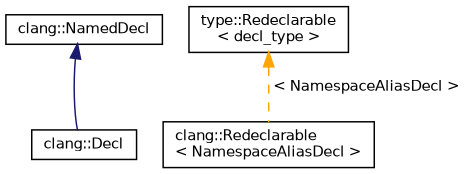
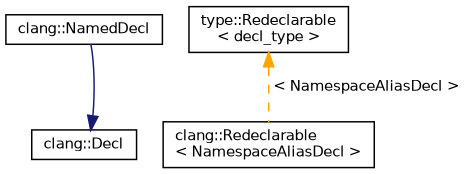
  digraph {
    node [color=black fontname=Helvetica fontsize=10 shape=record]
    edge [dir=back fontname=Helvetica fontsize=10 labelfontname=Helvetica labelfontsize=10]
    n1 [height=0.2 label="clang::NamedDecl" width=0.4]
    n2 [height=0.2 label="clang::Decl" width=0.4]
    n3 [height=0.2 label="clang::Redeclarable\l\< NamespaceAliasDecl \>" width=0.4]
    n4 [height=0.2 label="type::Redeclarable\l\< decl_type \>" width=0.4]
-   n1 -> n2 [color=midnightblue style=solid]
+   n2 -> n1 [color=midnightblue style=solid]
    n4 -> n3 [color=orange label=" \< NamespaceAliasDecl \>" style=dashed]
  }
